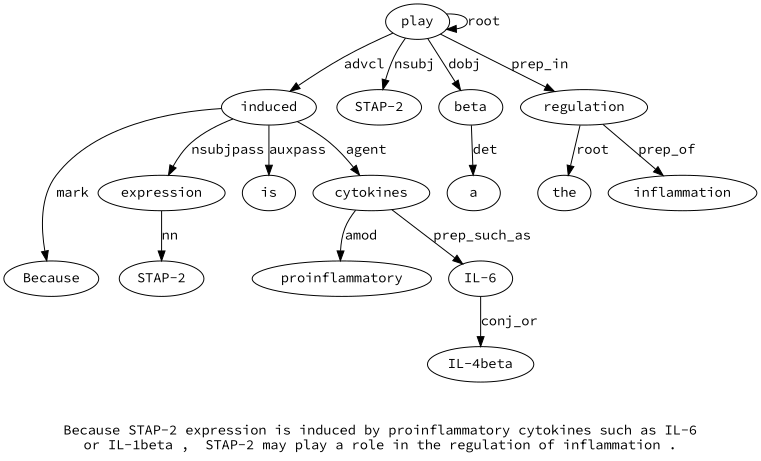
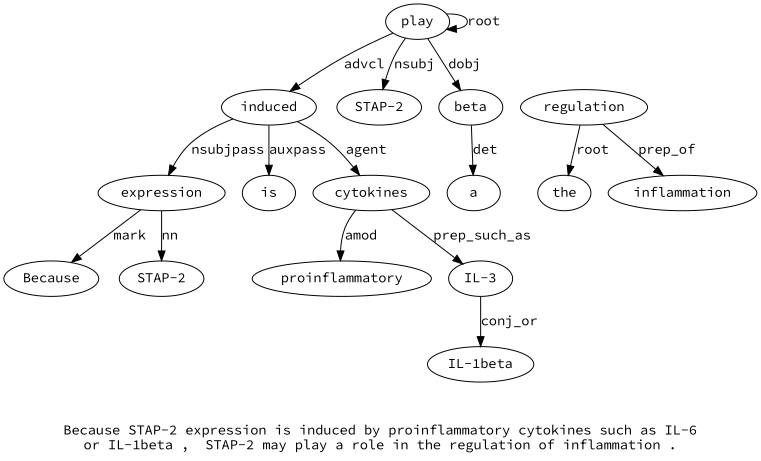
  digraph {
    fontname="Source Code Pro"
    label="Because STAP-2 expression is induced by proinflammatory cytokines such as IL-6\nor IL-1beta ,  STAP-2 may play a role in the regulation of inflammation ."
    node [fillcolor=white fontname="Source Code Pro" style=filled]
    edge [fontname="Source Code Pro"]
    n1 [label=induced]
    n2 [label=Because]
    n3 [label=expression]
    n4 [label=is]
    n5 [label=cytokines]
    n6 [label="STAP-2"]
    n7 [label=proinflammatory]
-   n8 [label="IL-6"]
+   n8 [label="IL-3"]
    n9 [label=play]
    n10 [label="STAP-2"]
    n11 [label=beta]
    n12 [label=regulation]
    n13 [label=a]
    n14 [label=the]
    n15 [label=inflammation]
-   n16 [label="IL-4beta"]
-   n1 -> n2 [label=mark]
+   n16 [label="IL-1beta"]
+   n3 -> n2 [label=mark]
    n1 -> n3 [label=nsubjpass]
    n1 -> n4 [label=auxpass]
    n1 -> n5 [label=agent]
    n3 -> n6 [label=nn]
    n5 -> n7 [label=amod]
    n5 -> n8 [label=prep_such_as]
    n8 -> n16 [label=conj_or]
    n9 -> n1 [label=advcl]
    n9 -> n9 [label=root]
    n9 -> n10 [label=nsubj]
    n9 -> n11 [label=dobj]
-   n9 -> n12 [label=prep_in]
    n11 -> n13 [label=det]
    n12 -> n14 [label=root]
    n12 -> n15 [label=prep_of]
  }
